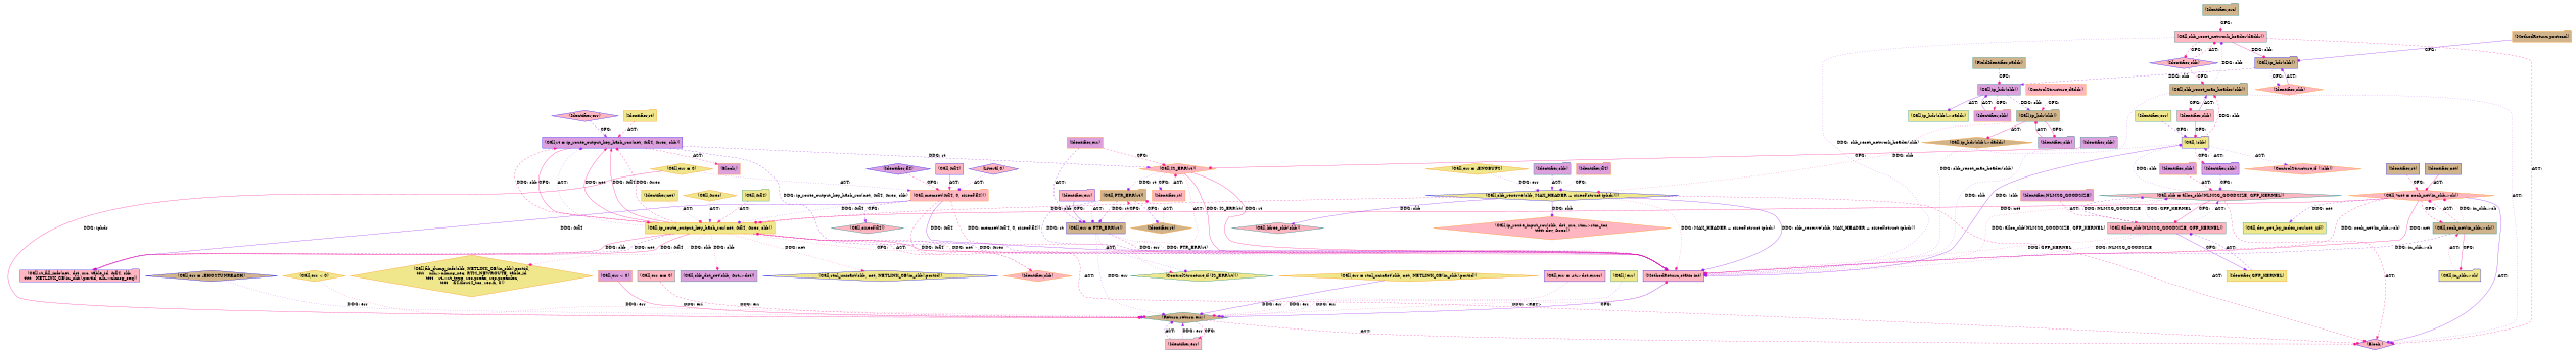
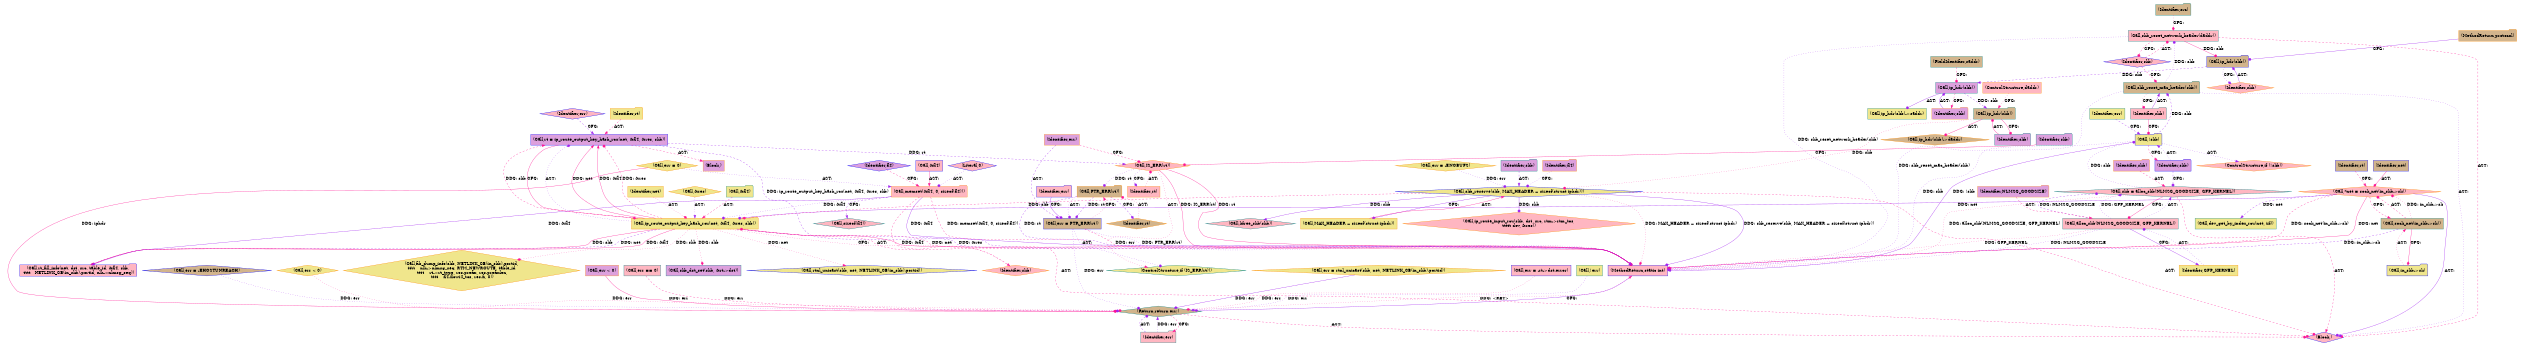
  digraph {
    node [color=darkorange fillcolor=lightpink shape=diamond style=filled]
    edge [arrowhead=dot color=deeppink style=dashed]
    n1 [color=blue fillcolor=plum label="(Call,rt = ip_route_output_key_hash_rcu(net, &fl4, &res, skb))" shape=box]
    n2 [fillcolor=khaki label="(Call,ip_route_output_key_hash_rcu(net, &fl4, &res, skb))" shape=folder]
    n3 [label="(Call,IS_ERR(rt))"]
    n4 [fillcolor=plum label="(Block,)" shape=box]
    n5 [color=blue label="(MethodReturn,static int)" shape=box]
    n6 [fillcolor=khaki label="(Call,fib_dump_info(skb, NETLINK_CB(in_skb).portid,\n \t\t\t\t    nlh->nlmsg_seq, RTM_NEWROUTE, table_id,\n \t\t\t\t    rt->rt_type, res.prefix, res.prefixlen,\n \t\t\t\t    fl4.flowi4_tos, res.fi, 0))"]
    n7 [color=blue label="(Call,rt_fill_info(net, dst, src, table_id, &fl4, skb,\n \t\t\t\t   NETLINK_CB(in_skb).portid, nlh->nlmsg_seq))" shape=folder]
    n8 [color=teal fillcolor=plum label="(Call,skb_dst_set(skb, &rt->dst))" shape=box]
    n9 [color=blue fillcolor=khaki label="(Call,rtnl_unicast(skb, net, NETLINK_CB(in_skb).portid))"]
    n10 [label="(Identifier,skb)"]
    n11 [fillcolor=tan label="(Call,PTR_ERR(rt))" shape=folder]
    n12 [color=teal fillcolor=khaki label="(ControlStructure,if (IS_ERR(rt)))"]
    n13 [label="(Identifier,rt)" shape=box]
    n14 [color=teal fillcolor=tan label="(Return,return err;)"]
    n15 [color=teal label="(Call,kfree_skb(skb))"]
    n16 [label="(Call,*net = sock_net(in_skb->sk))"]
    n17 [color=teal fillcolor=tan label="(Call,sock_net(in_skb->sk))" shape=box]
    n18 [color=teal fillcolor=khaki label="(Call,dev_get_by_index_rcu(net, iif))" shape=box]
    n19 [color=blue label="(Block,)"]
    n20 [color=blue fillcolor=khaki label="(Call,in_skb->sk)" shape=folder]
    n21 [label="(Call,memset(&fl4, 0, sizeof(fl4)))" shape=folder]
    n22 [color=teal label="(Call,sizeof(fl4))"]
    n23 [color=blue fillcolor=khaki label="(Call,skb_reserve(skb, MAX_HEADER + sizeof(struct iphdr)))"]
+   n24 [fillcolor=khaki label="(Call,MAX_HEADER + sizeof(struct iphdr))" shape=box]
    n25 [label="(Call,ip_route_input_rcu(skb, dst, src, rtm->rtm_tos,\n\t\t\t\t\t dev, &res))"]
    n26 [color=teal fillcolor=tan label="(Call,ip_hdr(skb))" shape=folder]
    n27 [color=teal fillcolor=plum label="(Identifier,skb)" shape=folder]
    n28 [fillcolor=tan label="(Call,ip_hdr(skb)->daddr)"]
    n29 [color=teal fillcolor=plum label="(Call,ip_hdr(skb))" shape=box]
    n30 [fillcolor=plum label="(Identifier,skb)" shape=folder]
    n31 [color=teal fillcolor=khaki label="(Call,ip_hdr(skb)->saddr)" shape=box]
    n32 [color=blue fillcolor=tan label="(Call,ip_hdr(skb))" shape=folder]
    n33 [label="(Identifier,skb)"]
    n34 [color=teal label="(Call,skb_reset_network_header(daddr))" shape=box]
    n35 [color=blue label="(Identifier,skb)"]
    n36 [color=teal fillcolor=tan label="(Call,skb_reset_mac_header(skb))" shape=folder]
    n37 [color=teal label="(Identifier,skb)" shape=folder]
    n38 [color=blue fillcolor=khaki label="(Call,!skb)" shape=folder]
    n39 [label="(ControlStructure,if (!skb))"]
    n40 [color=blue fillcolor=plum label="(Identifier,skb)" shape=folder]
    n41 [color=teal label="(Call,skb = alloc_skb(NLMSG_GOODSIZE, GFP_KERNEL))"]
    n42 [color=teal label="(Call,alloc_skb(NLMSG_GOODSIZE, GFP_KERNEL))" shape=box]
    n43 [fillcolor=khaki label="(Identifier,GFP_KERNEL)" shape=box]
    n44 [color=blue fillcolor=tan label="(Call,err = PTR_ERR(rt))" shape=box]
    n45 [fillcolor=tan label="(Identifier,rt)"]
    n46 [color=teal label="(Identifier,err)" shape=folder]
    n47 [fillcolor=plum label="(Identifier,skb)" shape=folder]
    n48 [fillcolor=khaki label="(Call,err < 0)"]
    n49 [fillcolor=khaki label="(Identifier,rt)" shape=folder]
    n50 [fillcolor=plum label="(Call,err < 0)" shape=box]
    n51 [color=teal label="(Call,err == 0)" shape=box]
    n52 [fillcolor=khaki label="(Call,err = rtnl_unicast(skb, net, NETLINK_CB(in_skb).portid))"]
    n53 [color=teal fillcolor=tan label="(Identifier,src)" shape=folder]
    n54 [color=teal fillcolor=plum label="(Identifier,skb)" shape=folder]
    n55 [color=blue label="(Call,&fl4)" shape=box]
    n56 [fillcolor=plum label="(Identifier,NLMSG_GOODSIZE)" shape=folder]
    n57 [fillcolor=plum label="(Identifier,fl4)" shape=folder]
    n58 [fillcolor=khaki label="(Call,err = -ENOBUFS)"]
    n59 [color=teal fillcolor=khaki label="(Identifier,err)" shape=box]
    n60 [color=teal fillcolor=plum label="(Identifier,skb)" shape=folder]
    n61 [color=blue label="(Call,err = -rt->dst.error)" shape=box]
    n62 [color=teal fillcolor=khaki label="(Call,!err)" shape=box]
    n63 [fillcolor=plum label="(Identifier,err)" shape=box]
    n64 [color=blue label="(Identifier,err)"]
    n65 [fillcolor=khaki label="(Call,err = 0)"]
    n66 [color=blue fillcolor=tan label="(Call,err = -EHOSTUNREACH)"]
    n67 [color=blue fillcolor=tan label="(Identifier,rt)" shape=box]
    n68 [label="(ControlStructure,daddr)" shape=box]
    n69 [fillcolor=khaki label="(Identifier,net)" shape=box]
    n70 [color=blue label="(Literal,0)"]
    n71 [fillcolor=tan label="(MethodReturn,protocol)" shape=folder]
    n72 [color=blue fillcolor=tan label="(Identifier,net)" shape=box]
    n73 [color=blue label="(Identifier,err)" shape=folder]
    n74 [color=teal fillcolor=tan label="(FieldIdentifier,saddr)" shape=box]
    n75 [fillcolor=khaki label="(Call,&res)"]
    n76 [color=blue fillcolor=plum label="(Identifier,fl4)"]
    n77 [color=teal fillcolor=khaki label="(Call,&fl4)" shape=folder]
    n1 -> n2 [arrowhead=diamond label="CFG: " style=solid]
    n1 -> n3 [arrowhead=normal color=purple label="DDG: rt"]
    n1 -> n4 [arrowhead=normal label="AST: "]
    n1 -> n5 [arrowhead=diamond color=purple label="DDG: ip_route_output_key_hash_rcu(net, &fl4, &res, skb)"]
    n2 -> n1 [arrowhead=diamond color=purple label="AST: " style=dotted]
    n2 -> n1 [arrowhead=normal label="DDG: net" style=solid]
    n2 -> n1 [arrowhead=normal label="DDG: &fl4" style=solid]
    n2 -> n1 [label="DDG: &res"]
    n2 -> n1 [arrowhead=normal label="DDG: skb"]
    n2 -> n5 [arrowhead=diamond label="DDG: net"]
    n2 -> n5 [arrowhead=diamond color=purple label="DDG: &res"]
    n2 -> n5 [arrowhead=normal label="DDG: &fl4" style=solid]
    n2 -> n6 [arrowhead=diamond label="DDG: skb" style=dotted]
    n2 -> n7 [arrowhead=diamond color=purple label="DDG: net"]
    n2 -> n7 [arrowhead=normal label="DDG: &fl4" style=solid]
    n2 -> n7 [arrowhead=normal label="DDG: skb" style=solid]
    n2 -> n8 [arrowhead=diamond label="DDG: skb" style=dotted]
    n2 -> n9 [arrowhead=normal label="DDG: net" style=dotted]
    n2 -> n10 [arrowhead=normal label="CFG: " style=dotted]
    n3 -> n5 [label="DDG: IS_ERR(rt)" style=solid]
    n3 -> n5 [arrowhead=normal label="DDG: rt" style=solid]
    n3 -> n11 [color=purple label="DDG: rt" style=dotted]
    n3 -> n12 [arrowhead=normal label="AST: " style=dotted]
    n3 -> n13 [arrowhead=diamond color=purple label="CFG: " style=dotted]
    n5 -> n14 [arrowhead=diamond color=purple label="CFG: " style=solid]
    n10 -> n2 [label="AST: "]
    n11 -> n5 [color=purple label="DDG: rt"]
    n11 -> n44 [color=purple label="AST: " style=dotted]
    n11 -> n44 [arrowhead=diamond color=purple label="DDG: rt"]
    n11 -> n45 [arrowhead=diamond color=purple label="CFG: "]
    n13 -> n3 [label="AST: " style=dotted]
-   n14 -> n5 [label="DDG: <RET>" style=dotted]
+   n14 -> n5 [arrowhead=normal label="DDG: <RET>" style=dotted]
    n14 -> n19 [label="AST: "]
    n14 -> n46 [arrowhead=normal label="CFG: "]
-   n16 -> n2 [label="DDG: net" style=solid]
+   n16 -> n2 [color=purple label="DDG: net" style=solid]
    n16 -> n5 [label="DDG: sock_net(in_skb->sk)"]
    n16 -> n5 [label="DDG: net" style=solid]
    n16 -> n17 [arrowhead=normal label="CFG: "]
    n16 -> n18 [arrowhead=normal color=purple label="DDG: net"]
    n16 -> n19 [color=purple label="AST: " style=solid]
    n17 -> n5 [color=purple label="DDG: in_skb->sk"]
    n17 -> n16 [label="AST: "]
    n17 -> n16 [label="DDG: in_skb->sk" style=dotted]
    n17 -> n20 [arrowhead=diamond label="CFG: " style=solid]
    n20 -> n17 [arrowhead=normal label="AST: " style=dotted]
    n21 -> n2 [color=purple label="DDG: &fl4" style=dotted]
    n21 -> n5 [arrowhead=diamond color=purple label="DDG: &fl4" style=solid]
    n21 -> n5 [label="DDG: memset(&fl4, 0, sizeof(fl4))"]
    n21 -> n7 [arrowhead=normal color=purple label="DDG: &fl4" style=solid]
    n21 -> n19 [label="AST: "]
    n21 -> n22 [arrowhead=normal color=purple label="CFG: "]
    n23 -> n2 [arrowhead=diamond label="DDG: skb"]
    n23 -> n5 [arrowhead=diamond label="DDG: MAX_HEADER + sizeof(struct iphdr)" style=dotted]
    n23 -> n5 [arrowhead=diamond color=purple label="DDG: skb_reserve(skb, MAX_HEADER + sizeof(struct iphdr))" style=solid]
    n23 -> n15 [arrowhead=normal color=purple label="DDG: skb" style=solid]
    n23 -> n19 [label="AST: "]
+   n23 -> n24 [arrowhead=diamond color=purple label="CFG: " style=solid]
    n23 -> n25 [color=purple label="DDG: skb" style=solid]
+   n24 -> n23 [arrowhead=normal label="AST: " style=solid]
    n26 -> n23 [label="DDG: skb" style=dotted]
    n26 -> n27 [label="CFG: " style=solid]
    n26 -> n28 [label="AST: " style=solid]
    n27 -> n26 [label="AST: " style=solid]
    n29 -> n26 [arrowhead=normal color=purple label="DDG: skb"]
    n29 -> n30 [arrowhead=normal label="CFG: "]
    n29 -> n31 [color=purple label="AST: " style=solid]
    n30 -> n29 [arrowhead=diamond color=purple label="AST: " style=solid]
    n32 -> n29 [arrowhead=normal color=purple label="DDG: skb"]
    n32 -> n33 [arrowhead=diamond color=purple label="CFG: " style=dotted]
    n33 -> n32 [arrowhead=diamond color=purple label="AST: " style=solid]
    n34 -> n5 [arrowhead=diamond color=purple label="DDG: skb_reset_network_header(skb)" style=dotted]
    n34 -> n19 [label="AST: "]
    n34 -> n32 [label="DDG: skb" style=solid]
    n34 -> n35 [label="CFG: "]
    n35 -> n34 [label="AST: "]
    n35 -> n36 [arrowhead=diamond label="CFG: "]
    n36 -> n5 [color=purple label="DDG: skb_reset_mac_header(skb)" style=dotted]
    n36 -> n19 [arrowhead=diamond color=purple label="AST: " style=dotted]
    n36 -> n34 [color=purple label="DDG: skb" style=dotted]
    n36 -> n37 [label="CFG: " style=dotted]
    n37 -> n36 [arrowhead=normal color=purple label="AST: " style=solid]
    n37 -> n38 [label="CFG: " style=solid]
    n38 -> n5 [arrowhead=normal color=purple label="DDG: skb" style=dotted]
    n38 -> n5 [arrowhead=normal color=purple label="DDG: !skb" style=solid]
-   n38 -> n36 [arrowhead=diamond label="DDG: skb"]
+   n38 -> n36 [arrowhead=diamond color=purple label="DDG: skb"]
    n38 -> n39 [arrowhead=normal color=purple label="AST: " style=dotted]
    n38 -> n40 [arrowhead=normal label="CFG: "]
    n40 -> n38 [arrowhead=normal color=purple label="AST: " style=dotted]
    n40 -> n41 [color=purple label="CFG: "]
    n41 -> n5 [label="DDG: alloc_skb(NLMSG_GOODSIZE, GFP_KERNEL)" style=dotted]
    n41 -> n19 [arrowhead=normal label="AST: "]
    n41 -> n38 [color=purple label="DDG: skb" style=dotted]
    n41 -> n42 [label="CFG: " style=solid]
    n42 -> n5 [arrowhead=diamond label="DDG: GFP_KERNEL" style=dotted]
    n42 -> n5 [color=purple label="DDG: NLMSG_GOODSIZE" style=dotted]
    n42 -> n41 [arrowhead=normal color=purple label="AST: " style=dotted]
    n42 -> n41 [color=purple label="DDG: NLMSG_GOODSIZE"]
    n42 -> n41 [arrowhead=diamond color=purple label="DDG: GFP_KERNEL" style=dotted]
    n42 -> n43 [arrowhead=normal color=purple label="CFG: " style=solid]
-   n43 -> n42 [color=purple label="AST: "]
+   n43 -> n42 [color=purple label="AST: " style=dotted]
    n44 -> n5 [label="DDG: err"]
    n44 -> n5 [arrowhead=normal color=purple label="DDG: PTR_ERR(rt)" style=dotted]
    n44 -> n11 [arrowhead=normal label="CFG: " style=dotted]
    n44 -> n12 [color=purple label="AST: " style=dotted]
    n44 -> n14 [color=purple label="DDG: err" style=dotted]
    n45 -> n11 [label="AST: " style=dotted]
    n46 -> n14 [color=purple label="AST: "]
    n46 -> n14 [arrowhead=normal color=purple label="DDG: err" style=dotted]
    n47 -> n41 [arrowhead=normal label="AST: "]
    n48 -> n14 [label="DDG: err" style=dotted]
    n49 -> n1 [arrowhead=normal label="AST: "]
    n50 -> n14 [label="DDG: err" style=solid]
    n51 -> n14 [arrowhead=diamond label="DDG: err"]
    n52 -> n14 [arrowhead=diamond color=purple label="DDG: err" style=solid]
    n53 -> n34 [arrowhead=diamond label="CFG: " style=dotted]
    n54 -> n3 [label="CFG: " style=solid]
    n55 -> n21 [arrowhead=normal label="AST: " style=solid]
    n56 -> n42 [arrowhead=normal label="AST: "]
    n57 -> n23 [color=purple label="CFG: " style=dotted]
    n58 -> n23 [color=purple label="DDG: err" style=dotted]
    n59 -> n38 [arrowhead=normal color=purple label="CFG: "]
    n60 -> n23 [arrowhead=normal color=purple label="AST: "]
    n61 -> n14 [arrowhead=diamond label="DDG: err" style=dotted]
    n62 -> n14 [arrowhead=diamond color=purple label="DDG: err" style=dotted]
    n63 -> n3 [arrowhead=diamond label="CFG: "]
    n63 -> n44 [arrowhead=normal color=purple label="AST: "]
    n64 -> n1 [arrowhead=normal color=purple label="CFG: "]
    n65 -> n14 [arrowhead=diamond label="DDG: iphdr" style=solid]
    n65 -> n21 [arrowhead=normal color=purple label="AST: " style=dotted]
    n66 -> n14 [color=purple label="DDG: err" style=dotted]
    n67 -> n16 [arrowhead=normal label="CFG: "]
    n68 -> n26 [arrowhead=normal label="CFG: " style=dotted]
    n69 -> n2 [arrowhead=diamond label="AST: " style=dotted]
    n70 -> n21 [color=purple label="AST: " style=dotted]
    n71 -> n32 [color=purple label="CFG: " style=solid]
    n72 -> n16 [arrowhead=diamond label="AST: " style=solid]
    n73 -> n44 [color=purple label="CFG: " style=solid]
    n74 -> n29 [label="CFG: "]
    n75 -> n2 [arrowhead=normal color=purple label="AST: " style=dotted]
    n76 -> n21 [arrowhead=normal label="CFG: "]
    n77 -> n2 [arrowhead=normal label="AST: "]
  }
